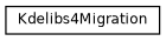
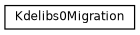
  digraph {
    rankdir=LR
-   n1 [color=black fillcolor=white fontname=Helvetica fontsize=10 height=0.2 label=Kdelibs4Migration shape=record style=filled width=0.4]
+   n1 [color=black fillcolor=white fontname=Helvetica fontsize=10 height=0.2 label=Kdelibs0Migration shape=record style=filled width=0.4]
  }
